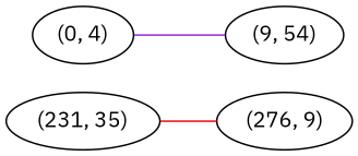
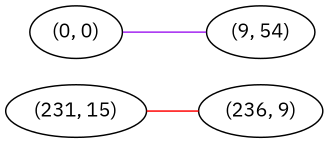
  graph {
    fontname="IBM Plex Sans"
    rankdir=LR
    node [fontname="IBM Plex Sans"]
    edge [fontname="IBM Plex Sans"]
-   "(231, 15)" [label="(231, 35)"]
-   "(236, 9)" [label="(276, 9)"]
-   "(0, 0)" [label="(0, 4)"]
+   "(231, 15)"
+   "(236, 9)"
+   "(0, 0)"
    "(9, 54)"
    "(231, 15)" -- "(236, 9)" [color=red weight=1]
    "(0, 0)" -- "(9, 54)" [color=purple weight=4]
  }
